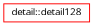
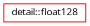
  digraph {
    rankdir=LR
    fontname="Open Sans"
-   n1 [color=red fillcolor=white fontname="Open Sans" fontsize=10 height=0.2 label="detail::detail128" shape=box style=filled width=0.4]
+   n1 [color=red fillcolor=white fontname="Open Sans" fontsize=10 height=0.2 label="detail::float128" shape=box style=filled width=0.4]
  }
